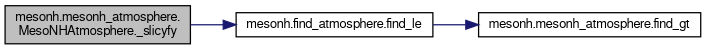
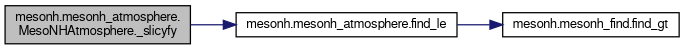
  digraph {
    rankdir=LR
    node [color=black fillcolor=white fontname=FreeSans fontsize=10 shape=record style=filled]
    edge [color=midnightblue fontname=FreeSans fontsize=10 labelfontname=FreeSans labelfontsize=10 style=solid]
    n1 [fillcolor=grey75 fontcolor=black height=0.2 label="mesonh.mesonh_atmosphere.\lMesoNHAtmosphere._slicyfy" width=0.4]
-   n2 [height=0.2 label="mesonh.find_atmosphere.find_le" width=0.4]
-   n3 [height=0.2 label="mesonh.mesonh_atmosphere.find_gt" width=0.4]
+   n2 [height=0.2 label="mesonh.mesonh_atmosphere.find_le" width=0.4]
+   n3 [height=0.2 label="mesonh.mesonh_find.find_gt" width=0.4]
    n1 -> n2
    n2 -> n3
  }
